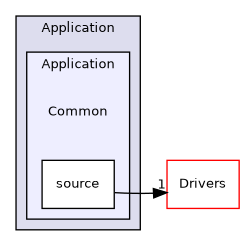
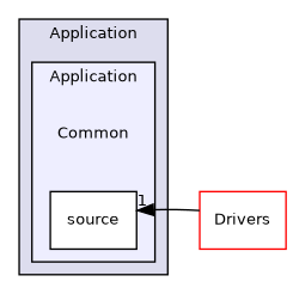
  digraph {
    compound=true
    rankdir=LR
    node [fontname=Helvetica fontsize=10 shape=box fillcolor=white style=filled]
    n1 [label=Common shape=plaintext fillcolor="" style=""]
    n2 [label=source]
    n3 [color=red label=Drivers]
    subgraph cluster_1 {
      bgcolor="#ddddee"
      fontname=Helvetica
      fontsize=10
      label=Application
      pencolor=black
      subgraph cluster_2 {
        bgcolor="#eeeeff"
        fontname=Helvetica
        fontsize=10
        pencolor=black
        n1
        n2
      }
    }
-   n2 -> n3 [headlabel=1 labeldistance=1.5 labelfontname=Helvetica labelfontsize=10]
+   n3 -> n2 [headlabel=1 labeldistance=1.5 labelfontname=Helvetica labelfontsize=10]
  }
